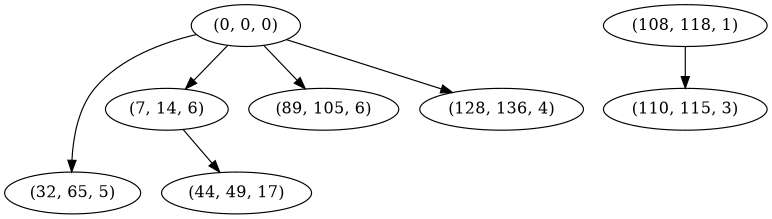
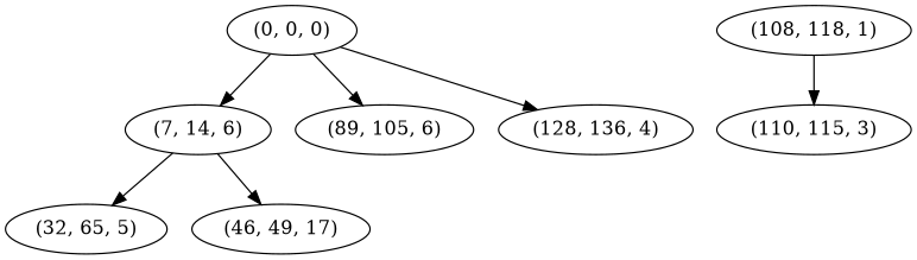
  digraph {
    "(0, 0, 0)"
    "(7, 14, 6)"
    "(32, 65, 5)"
    n4 [label="(89, 105, 6)"]
    "(128, 136, 4)"
-   "(44, 49, 17)"
+   "(44, 49, 17)" [label="(46, 49, 17)"]
    "(108, 118, 1)"
    "(110, 115, 3)"
    "(0, 0, 0)" -> "(7, 14, 6)"
-   "(0, 0, 0)" -> "(32, 65, 5)"
+   "(7, 14, 6)" -> "(32, 65, 5)"
    "(0, 0, 0)" -> n4
    "(0, 0, 0)" -> "(128, 136, 4)"
    "(7, 14, 6)" -> "(44, 49, 17)"
    "(108, 118, 1)" -> "(110, 115, 3)"
  }
